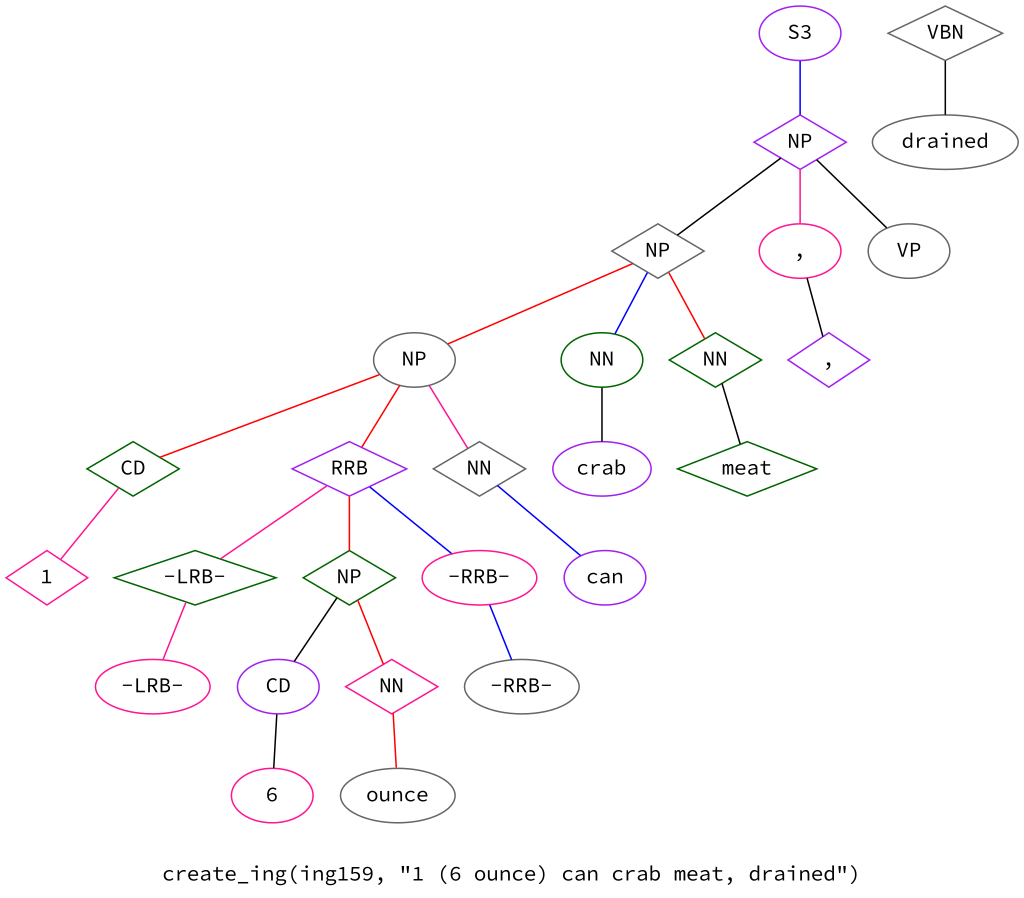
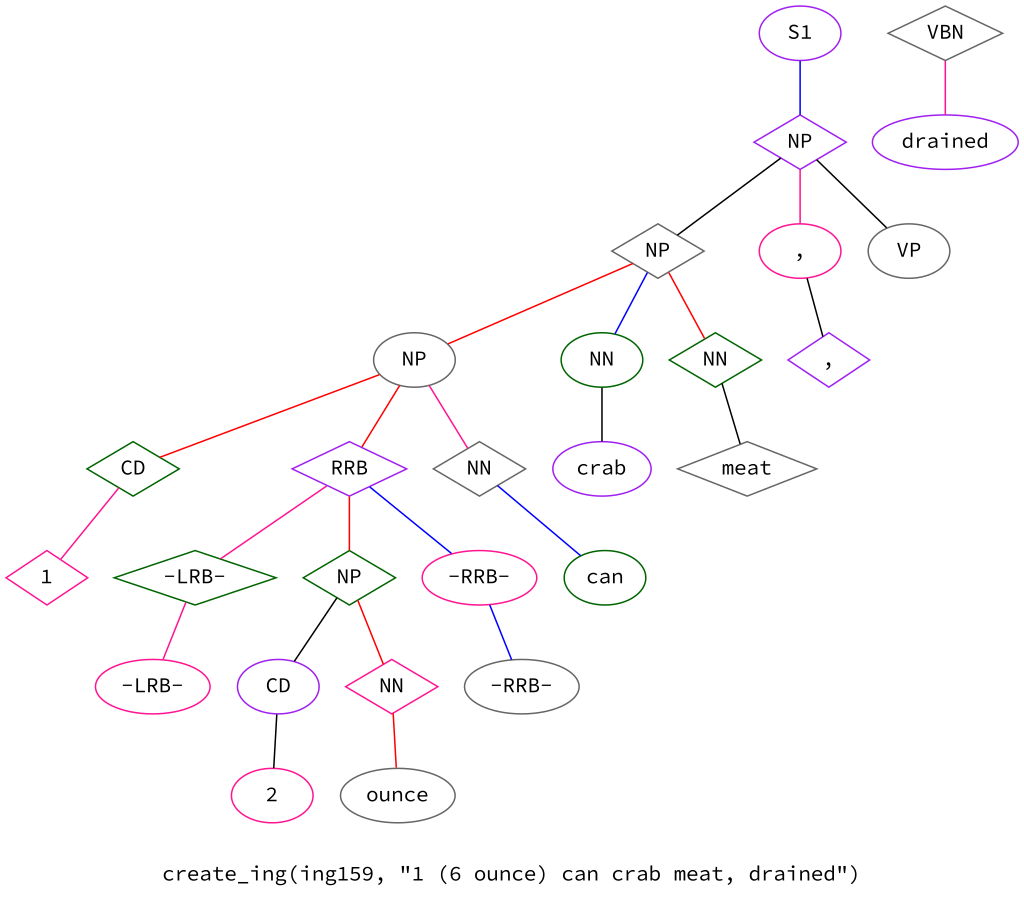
  graph {
    fontname="Source Code Pro"
    label="create_ing(ing159, \"1 (6 ounce) can crab meat, drained\")"
    node [color=purple fontname="Source Code Pro" shape=ellipse]
    edge [color=black fontname="Source Code Pro"]
-   n1 [label=S3]
+   n1 [label=S1]
    n2 [label=NP shape=diamond]
    n3 [color=gray40 label=NP shape=diamond]
    n4 [color=deeppink label=","]
    n5 [color=gray40 label=VP]
    n6 [color=gray40 label=NP]
    n7 [color=darkgreen label=NN]
    n8 [color=darkgreen label=NN shape=diamond]
    n9 [label="," shape=diamond]
    n10 [color=darkgreen label=CD shape=diamond]
    n11 [label=RRB shape=diamond]
    n12 [color=gray40 label=NN shape=diamond]
    n13 [label=crab]
-   n14 [color=darkgreen label=meat shape=diamond]
+   n14 [color=gray40 label=meat shape=diamond]
    n15 [color=deeppink label=1 shape=diamond]
    n16 [color=darkgreen label="-LRB-" shape=diamond]
    n17 [color=darkgreen label=NP shape=diamond]
    n18 [color=deeppink label="-RRB-"]
-   n19 [label=can]
+   n19 [color=darkgreen label=can]
    n20 [color=deeppink label="-LRB-"]
    n21 [label=CD]
    n22 [color=deeppink label=NN shape=diamond]
    n23 [color=gray40 label="-RRB-"]
-   n24 [color=deeppink label=6]
+   n24 [color=deeppink label=2]
    n25 [color=gray40 label=ounce]
    n26 [color=gray40 label=VBN shape=diamond]
-   n27 [color=gray40 label=drained]
+   n27 [label=drained]
    n1 -- n2 [color=blue]
    n2 -- n3
    n2 -- n4 [color=deeppink]
    n2 -- n5
    n3 -- n6 [color=red]
    n3 -- n7 [color=blue]
    n3 -- n8 [color=red]
    n4 -- n9
    n6 -- n10 [color=red]
    n6 -- n11 [color=red]
    n6 -- n12 [color=deeppink]
    n7 -- n13
    n8 -- n14
    n10 -- n15 [color=deeppink]
    n11 -- n16 [color=deeppink]
    n11 -- n17 [color=red]
    n11 -- n18 [color=blue]
    n12 -- n19 [color=blue]
    n16 -- n20 [color=deeppink]
    n17 -- n21
    n17 -- n22 [color=red]
    n18 -- n23 [color=blue]
    n21 -- n24
    n22 -- n25 [color=red]
-   n26 -- n27
+   n26 -- n27 [color=deeppink]
  }
